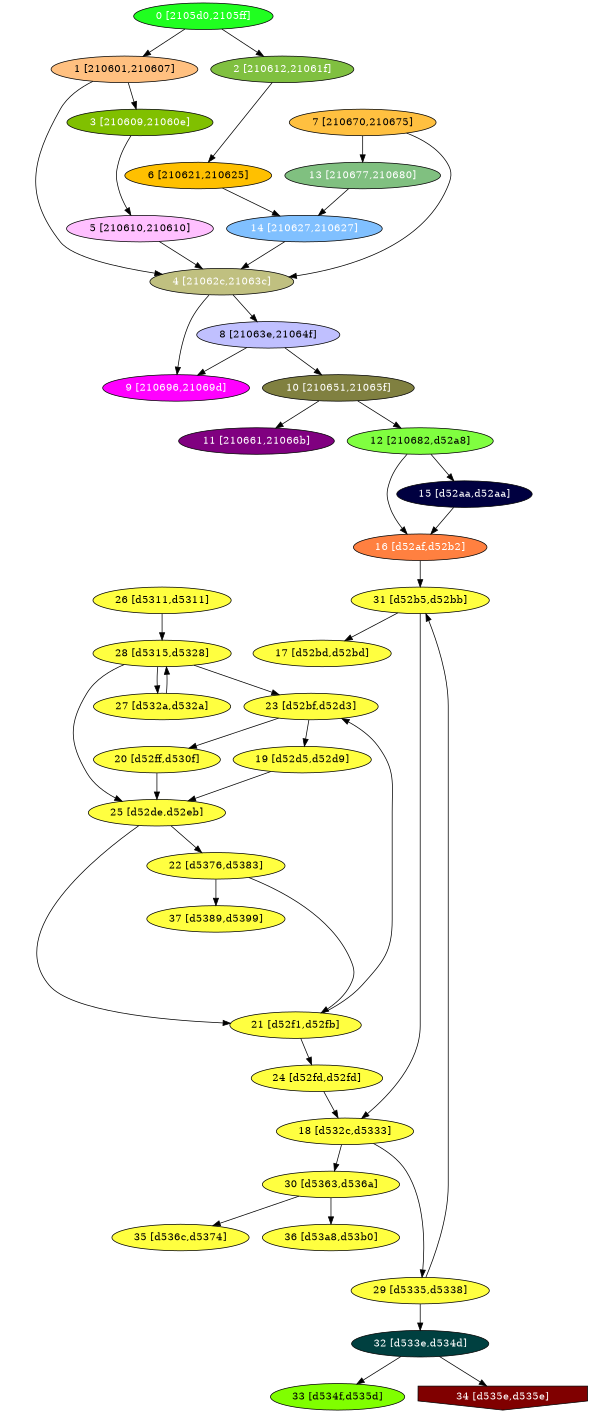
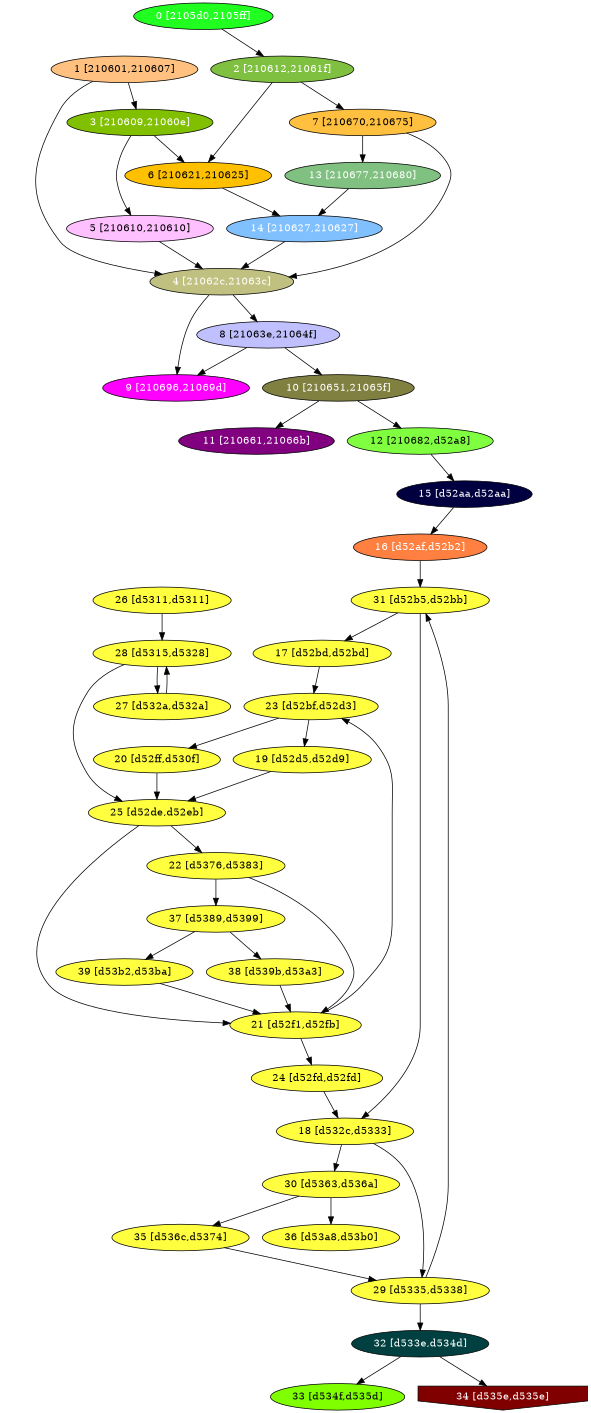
  digraph {
    node [fillcolor="#FFFF40" fontcolor="#000000" shape=oval style=filled]
    n1 [fillcolor="#20FF20" fontcolor="#ffffff" label="0 [2105d0,2105ff]"]
    n2 [fillcolor="#FFC080" label="1 [210601,210607]"]
    n3 [fillcolor="#80C040" fontcolor="#ffffff" label="2 [210612,21061f]"]
    n4 [fillcolor="#80C000" fontcolor="#ffffff" label="3 [210609,21060e]"]
    n5 [fillcolor="#C0C080" fontcolor="#ffffff" label="4 [21062c,21063c]"]
    n6 [fillcolor="#FFC000" label="6 [210621,210625]"]
    n7 [fillcolor="#FFC040" label="7 [210670,210675]"]
    n8 [fillcolor="#FFC0FF" label="5 [210610,210610]"]
    n9 [fillcolor="#C0C0FF" label="8 [21063e,21064f]"]
    n10 [fillcolor="#FF00FF" fontcolor="#ffffff" label="9 [210696,21069d]"]
    n11 [fillcolor="#80C0FF" fontcolor="#ffffff" label="14 [210627,210627]"]
    n12 [fillcolor="#80C080" fontcolor="#ffffff" label="13 [210677,210680]"]
    n13 [fillcolor="#808040" fontcolor="#ffffff" label="10 [210651,21065f]"]
    n14 [fillcolor="#800080" fontcolor="#ffffff" label="11 [210661,21066b]"]
    n15 [fillcolor="#80FF40" label="12 [210682,d52a8]"]
    n16 [fillcolor="#000040" fontcolor="#ffffff" label="15 [d52aa,d52aa]"]
    n17 [fillcolor="#FF8040" fontcolor="#ffffff" label="16 [d52af,d52b2]"]
    n18 [label="31 [d52b5,d52bb]"]
    n19 [label="17 [d52bd,d52bd]"]
    n20 [label="18 [d532c,d5333]"]
    n21 [label="23 [d52bf,d52d3]"]
    n22 [label="19 [d52d5,d52d9]"]
    n23 [label="20 [d52ff,d530f]"]
    n24 [label="29 [d5335,d5338]"]
    n25 [label="30 [d5363,d536a]"]
    n26 [fillcolor="#004040" fontcolor="#ffffff" label="32 [d533e,d534d]"]
    n27 [label="35 [d536c,d5374]"]
    n28 [label="36 [d53a8,d53b0]"]
    n29 [label="25 [d52de,d52eb]"]
    n30 [label="21 [d52f1,d52fb]"]
    n31 [label="22 [d5376,d5383]"]
    n32 [label="26 [d5311,d5311]"]
    n33 [label="28 [d5315,d5328]"]
    n34 [label="24 [d52fd,d52fd]"]
    n35 [label="37 [d5389,d5399]"]
+   n36 [label="38 [d539b,d53a3]"]
+   n37 [label="39 [d53b2,d53ba]"]
    n38 [label="27 [d532a,d532a]"]
    n39 [fillcolor="#80FF00" label="33 [d534f,d535d]"]
    n40 [fillcolor="#800000" fontcolor="#ffffff" label="34 [d535e,d535e]" shape=invhouse]
-   n1 -> n2
    n1 -> n3
    n2 -> n4
    n2 -> n5
    n3 -> n6
+   n3 -> n7
+   n4 -> n6
    n4 -> n8
    n5 -> n9
    n5 -> n10
    n6 -> n11
    n7 -> n5
    n7 -> n12
    n8 -> n5
    n9 -> n10
    n9 -> n13
    n11 -> n5
    n12 -> n11
    n13 -> n14
    n13 -> n15
    n15 -> n16
-   n15 -> n17
    n16 -> n17
    n17 -> n18
    n18 -> n19
    n18 -> n20
-   n33 -> n21
+   n19 -> n21
    n20 -> n24
    n20 -> n25
    n21 -> n22
    n21 -> n23
    n22 -> n29
    n23 -> n29
    n24 -> n18
    n24 -> n26
    n25 -> n27
    n25 -> n28
    n26 -> n39
    n26 -> n40
+   n27 -> n24
    n29 -> n30
    n29 -> n31
    n30 -> n21
    n30 -> n34
    n31 -> n30
    n31 -> n35
    n32 -> n33
    n33 -> n29
    n33 -> n38
    n34 -> n20
+   n35 -> n36
+   n35 -> n37
+   n36 -> n30
+   n37 -> n30
    n38 -> n33
  }
